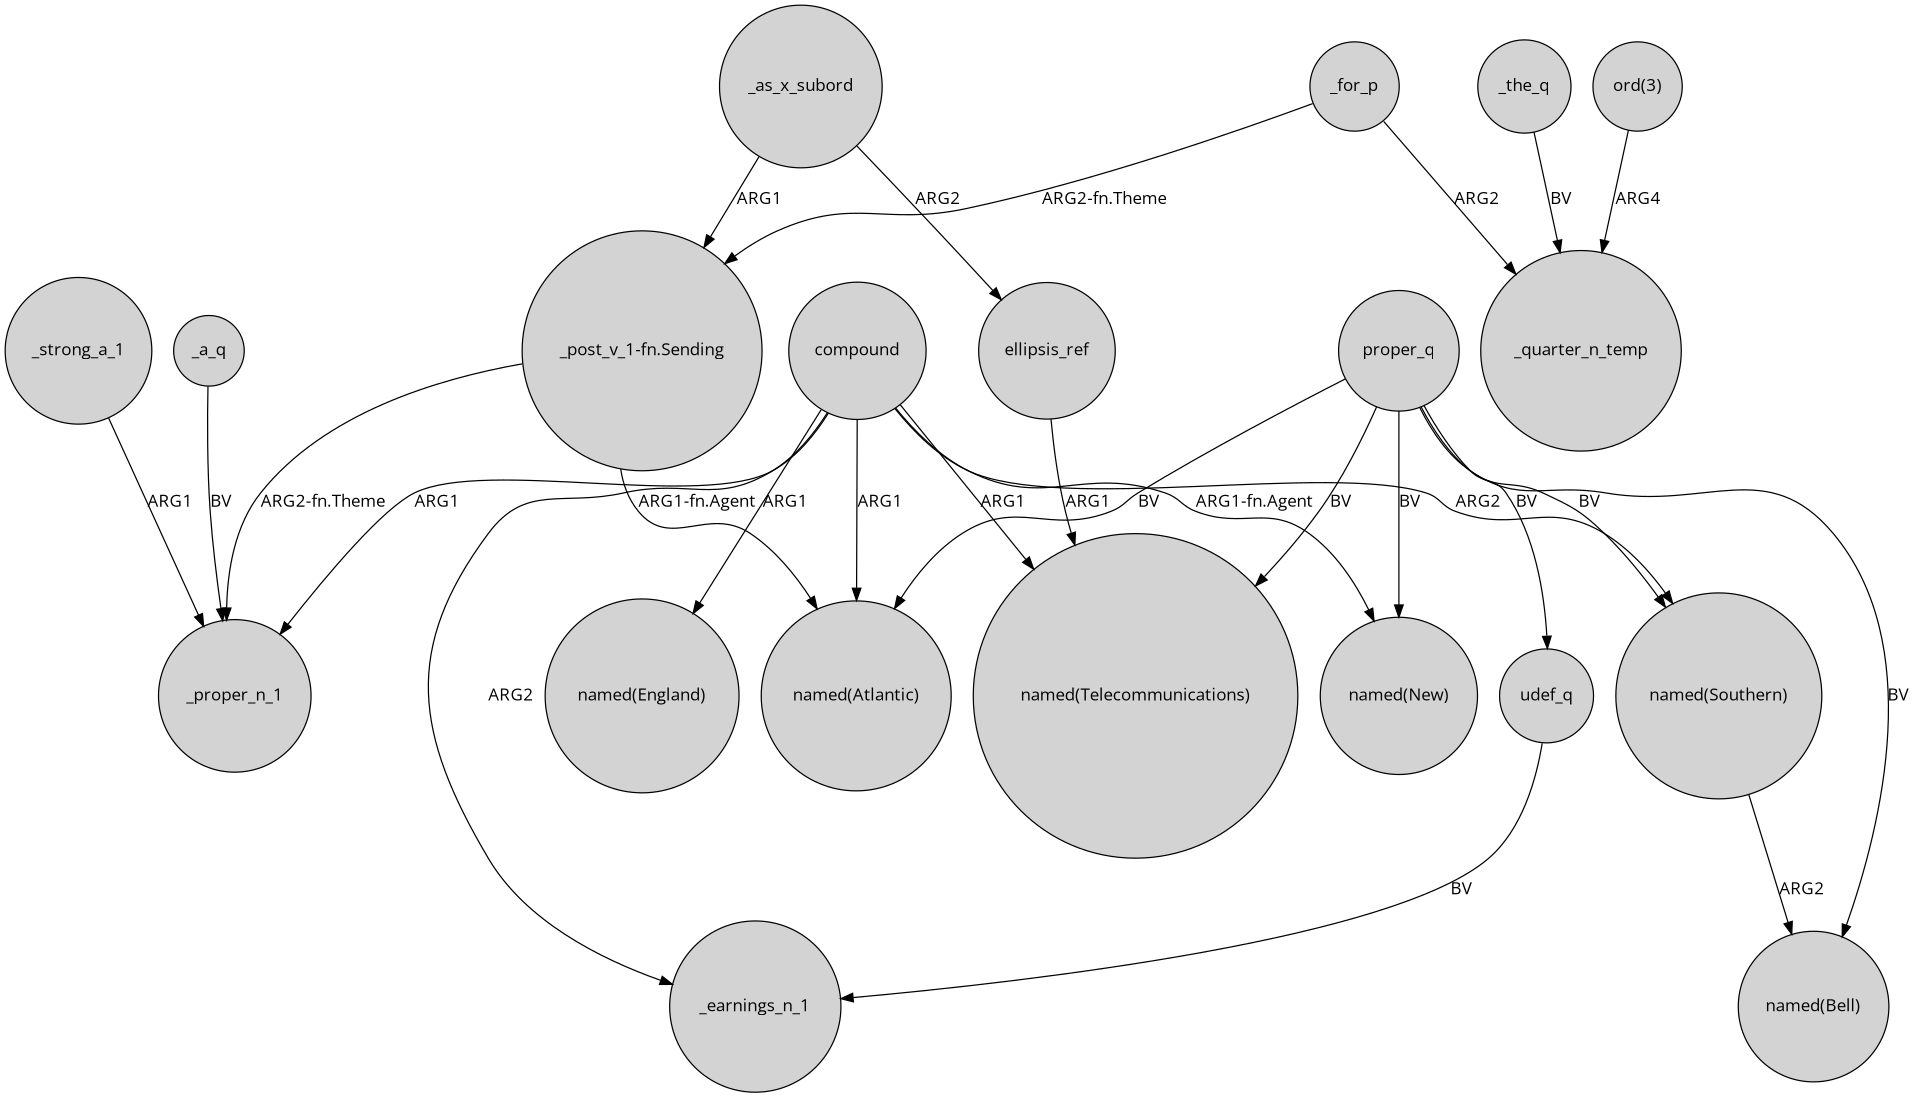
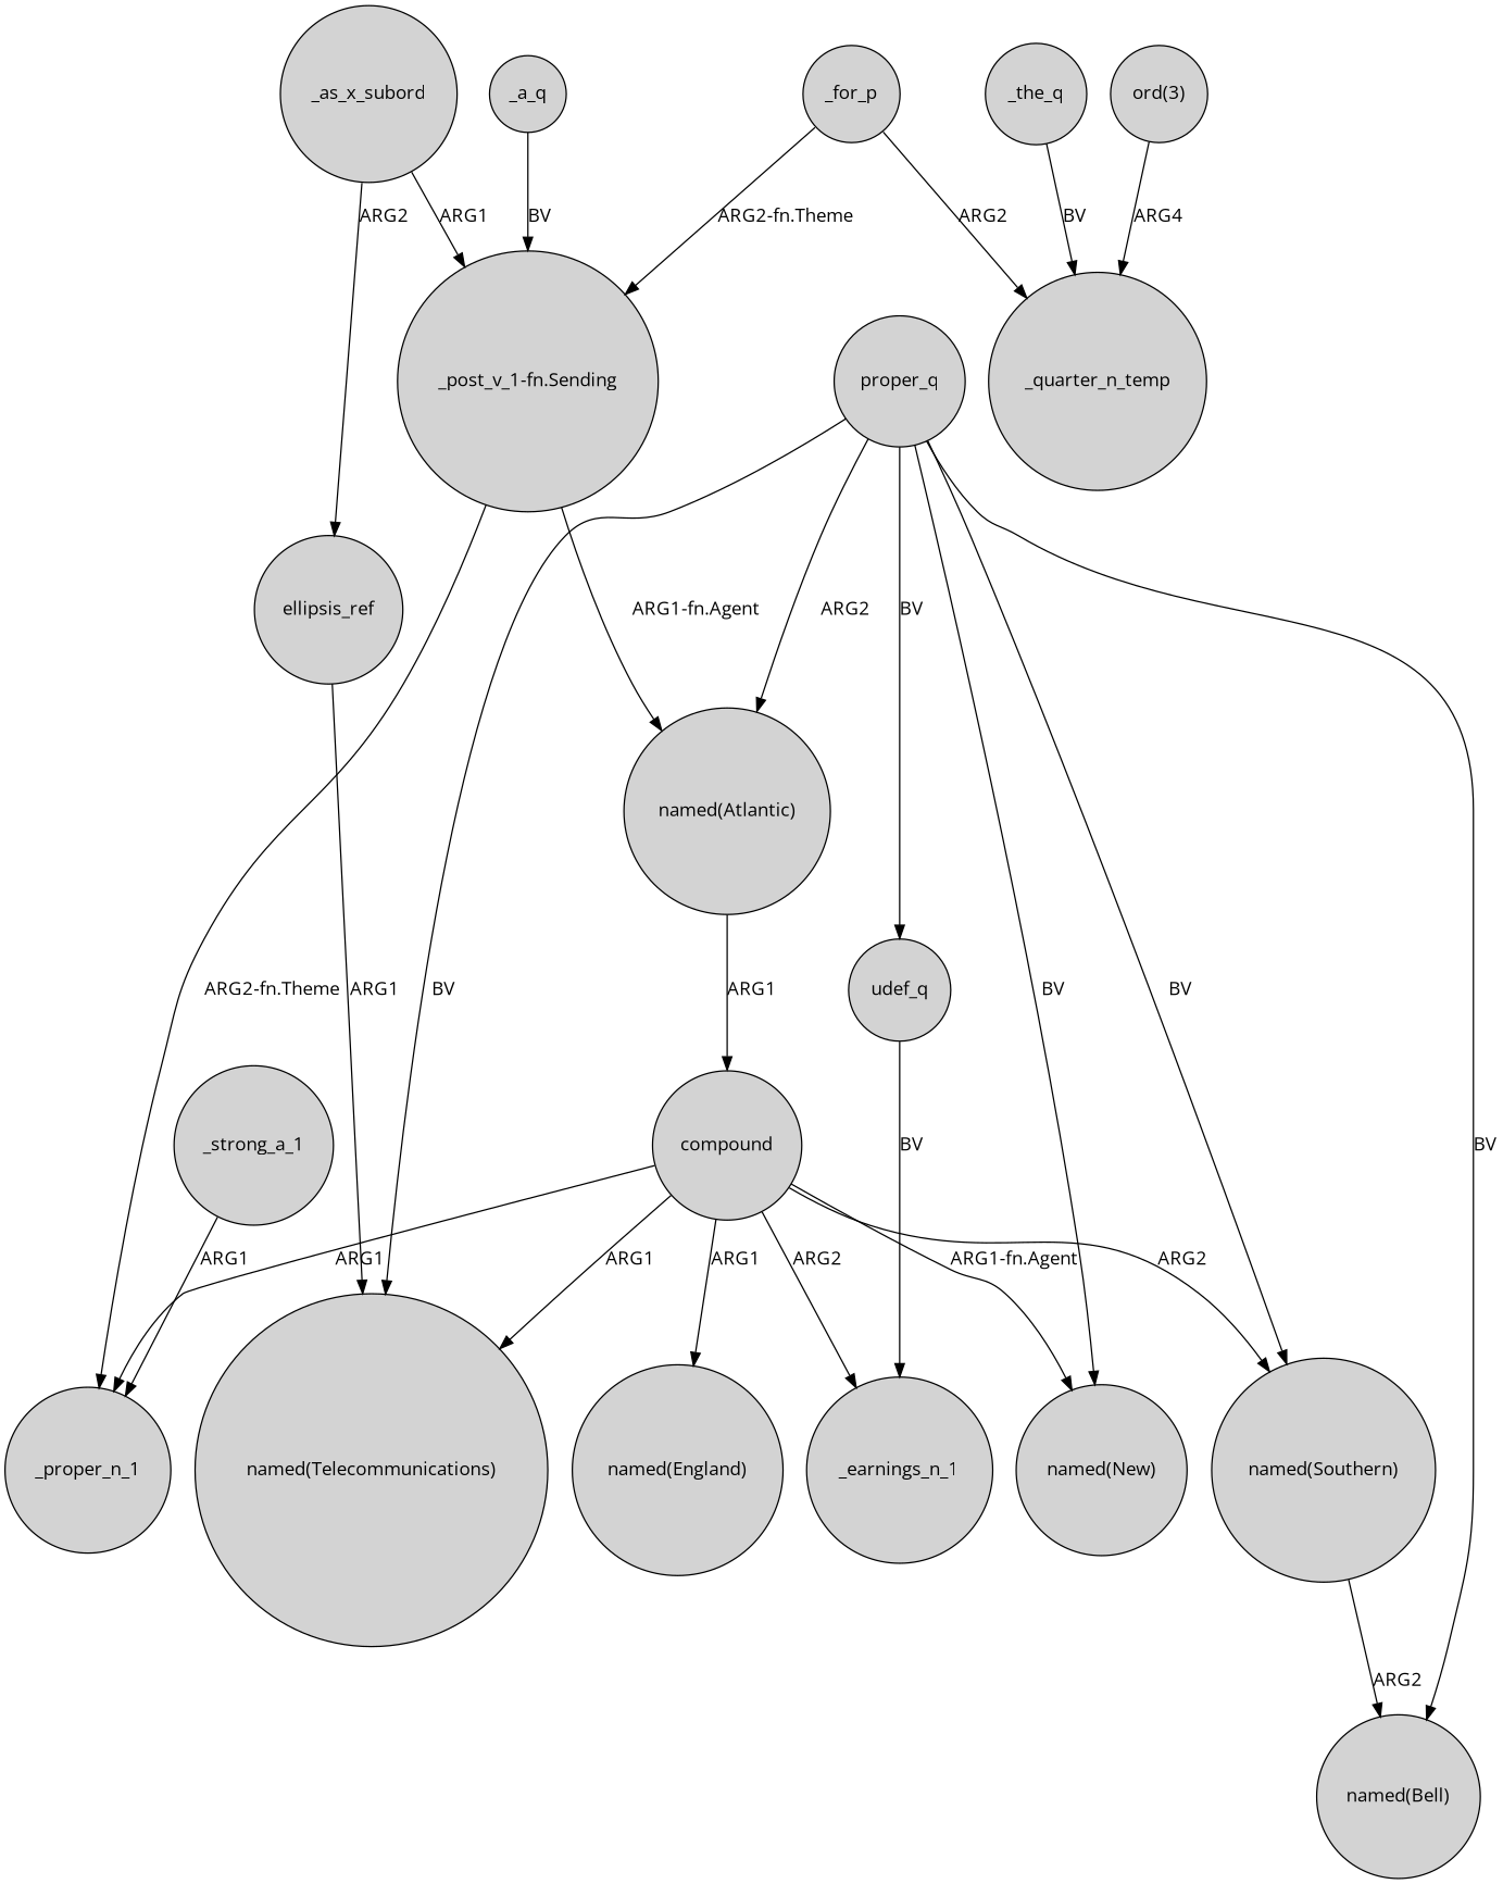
  digraph {
    fontname="Open Sans"
    node [fontname="Open Sans" shape=circle style=filled]
    edge [fontname="Open Sans"]
    _as_x_subord
    "_post_v_1-fn.Sending"
    ellipsis_ref
    n4 [label=_proper_n_1]
    "named(Atlantic)"
    "named(Telecommunications)"
    _strong_a_1
    compound
    "named(New)"
    _earnings_n_1
    "named(Southern)"
    "named(England)"
    "named(Bell)"
    proper_q
    udef_q
    _the_q
    _quarter_n_temp
    _for_p
    "ord(3)"
    _a_q
    _as_x_subord -> "_post_v_1-fn.Sending" [label=ARG1]
    _as_x_subord -> ellipsis_ref [label=ARG2]
    "_post_v_1-fn.Sending" -> n4 [label="ARG2-fn.Theme"]
    "_post_v_1-fn.Sending" -> "named(Atlantic)" [label="ARG1-fn.Agent"]
    ellipsis_ref -> "named(Telecommunications)" [label=ARG1]
    _strong_a_1 -> n4 [label=ARG1]
    compound -> n4 [label=ARG1]
-   compound -> "named(Atlantic)" [label=ARG1]
+   "named(Atlantic)" -> compound [label=ARG1]
    compound -> "named(Telecommunications)" [label=ARG1]
    compound -> "named(New)" [label="ARG1-fn.Agent"]
    compound -> _earnings_n_1 [label=ARG2]
    compound -> "named(Southern)" [label=ARG2]
    compound -> "named(England)" [label=ARG1]
    "named(Southern)" -> "named(Bell)" [label=ARG2]
-   proper_q -> "named(Atlantic)" [label=BV]
+   proper_q -> "named(Atlantic)" [label=ARG2]
    proper_q -> "named(Telecommunications)" [label=BV]
    proper_q -> "named(New)" [label=BV]
    proper_q -> "named(Southern)" [label=BV]
    proper_q -> "named(Bell)" [label=BV]
    proper_q -> udef_q [label=BV]
    udef_q -> _earnings_n_1 [label=BV]
    _the_q -> _quarter_n_temp [label=BV]
    _for_p -> "_post_v_1-fn.Sending" [label="ARG2-fn.Theme"]
    _for_p -> _quarter_n_temp [label=ARG2]
    "ord(3)" -> _quarter_n_temp [label=ARG4]
-   _a_q -> n4 [label=BV]
+   _a_q -> "_post_v_1-fn.Sending" [label=BV]
  }
